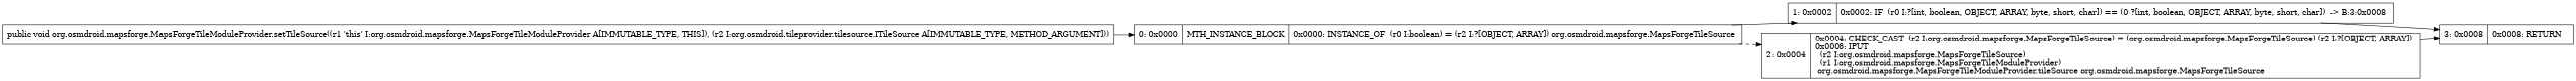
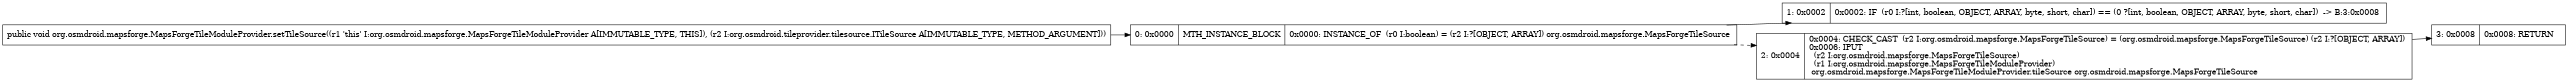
  digraph {
    rankdir=LR
    node [shape=record]
    n1 [label="{0\:\ 0x0000|MTH_INSTANCE_BLOCK\l|0x0000: INSTANCE_OF  (r0 I:boolean) = (r2 I:?[OBJECT, ARRAY]) org.osmdroid.mapsforge.MapsForgeTileSource \l}"]
    n2 [label="{1\:\ 0x0002|0x0002: IF  (r0 I:?[int, boolean, OBJECT, ARRAY, byte, short, char]) == (0 ?[int, boolean, OBJECT, ARRAY, byte, short, char])  \-\> B:3:0x0008 \l}"]
    n3 [label="{2\:\ 0x0004|0x0004: CHECK_CAST  (r2 I:org.osmdroid.mapsforge.MapsForgeTileSource) = (org.osmdroid.mapsforge.MapsForgeTileSource) (r2 I:?[OBJECT, ARRAY]) \l0x0006: IPUT  \l  (r2 I:org.osmdroid.mapsforge.MapsForgeTileSource)\l  (r1 I:org.osmdroid.mapsforge.MapsForgeTileModuleProvider)\l org.osmdroid.mapsforge.MapsForgeTileModuleProvider.tileSource org.osmdroid.mapsforge.MapsForgeTileSource \l}"]
    n4 [label="{3\:\ 0x0008|0x0008: RETURN   \l}"]
    n5 [label="{public void org.osmdroid.mapsforge.MapsForgeTileModuleProvider.setTileSource((r1 'this' I:org.osmdroid.mapsforge.MapsForgeTileModuleProvider A[IMMUTABLE_TYPE, THIS]), (r2 I:org.osmdroid.tileprovider.tilesource.ITileSource A[IMMUTABLE_TYPE, METHOD_ARGUMENT])) }"]
    n1 -> n2
    n1 -> n3 [style=dashed]
-   n2 -> n4
    n3 -> n4
    n5 -> n1
  }
